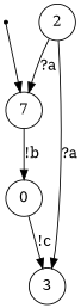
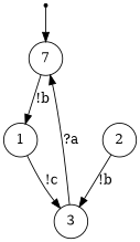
  digraph {
    node [shape=circle]
    ENTRY [shape=point]
    n2 [label=7]
-   1 [label=0]
+   1
    3
    2
    ENTRY -> n2
    n2 -> 1 [label="!b"]
    1 -> 3 [label="!c"]
-   2 -> n2 [label="?a"]
-   2 -> 3 [label="?a"]
+   3 -> n2 [label="?a"]
+   2 -> 3 [label="!b"]
  }
